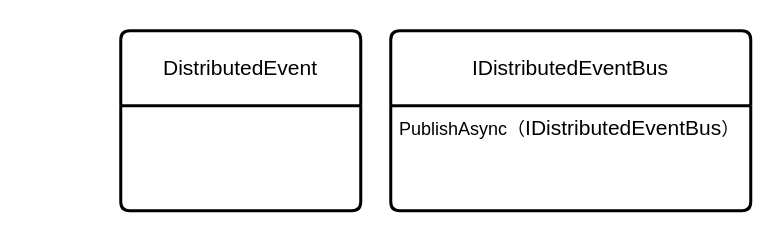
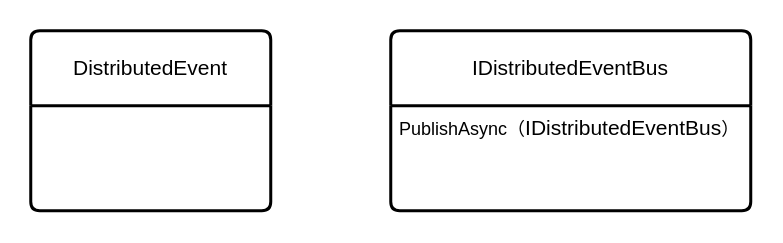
  <mxCell id="0" />
  <mxCell id="1" parent="0" />
  <mxCell id="2" value="IDistributedEventBus" style="swimlane;childLayout=stackLayout;horizontal=1;startSize=50;horizontalStack=0;rounded=1;fontSize=14;fontStyle=0;strokeWidth=2;resizeParent=0;resizeLast=1;shadow=0;dashed=0;align=center;arcSize=4;whiteSpace=wrap;html=1;" vertex="1" parent="1"><mxGeometry x="260" y="20" width="240" height="120" as="geometry" /></mxCell>
  <mxCell id="3" value="PublishAsync（&lt;span style=&quot;font-size: 14px; text-align: center; text-wrap: wrap;&quot;&gt;IDistributedEventBus&lt;/span&gt;）" style="align=left;strokeColor=none;fillColor=none;spacingLeft=4;fontSize=12;verticalAlign=top;resizable=0;rotatable=0;part=1;html=1;" vertex="1" parent="2"><mxGeometry y="50" width="240" height="70" as="geometry" /></mxCell>
- <mxCell id="4" value="DistributedEvent" style="swimlane;childLayout=stackLayout;horizontal=1;startSize=50;horizontalStack=0;rounded=1;fontSize=14;fontStyle=0;strokeWidth=2;resizeParent=0;resizeLast=1;shadow=0;dashed=0;align=center;arcSize=4;whiteSpace=wrap;html=1;" vertex="1" parent="1"><mxGeometry x="80" y="20" width="160" height="120" as="geometry" /></mxCell>
+ <mxCell id="4" value="DistributedEvent" style="swimlane;childLayout=stackLayout;horizontal=1;startSize=50;horizontalStack=0;rounded=1;fontSize=14;fontStyle=0;strokeWidth=2;resizeParent=0;resizeLast=1;shadow=0;dashed=0;align=center;arcSize=4;whiteSpace=wrap;html=1;" vertex="1" parent="1"><mxGeometry x="20" y="20" width="160" height="120" as="geometry" /></mxCell>
